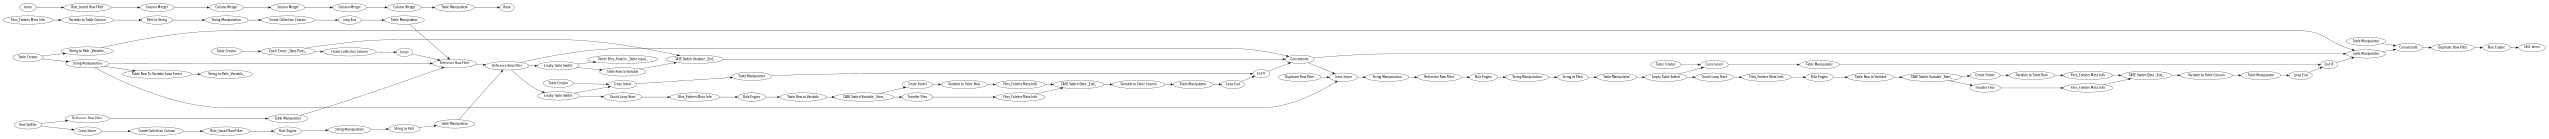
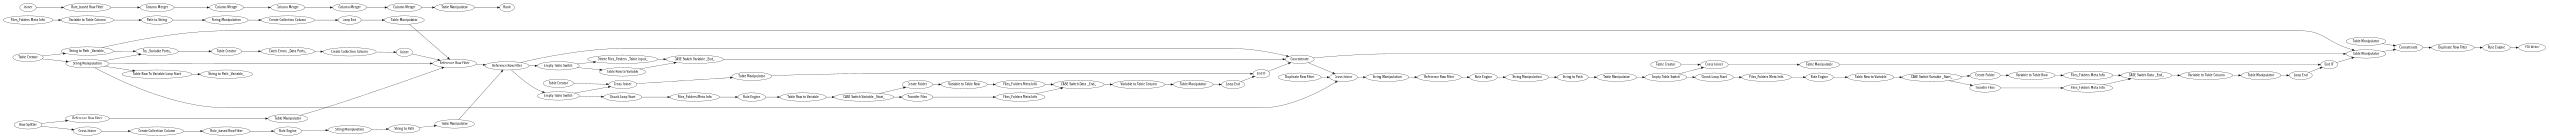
  digraph {
    fontname="Fira Sans"
    rankdir=LR
    node [fontname="Fira Sans"]
    edge [fontname="Fira Sans"]
    n1 [label="Reference Row Filter"]
    n2 [label=Concatenate]
    n3 [label="Empty Table Switch"]
    n4 [label="Empty Table Switch"]
    n5 [label="Table Manipulator"]
    n6 [label="Cross Joiner"]
    n7 [label="Delete Files_Folders _Table input_"]
    n8 [label="Table Row to Variable"]
    n9 [label="Cross Joiner"]
    n10 [label="Chunk Loop Start"]
    n11 [label="String Manipulation"]
    n12 [label="String to Path"]
    n13 [label="Table Manipulator"]
    n14 [label=Joiner]
    n15 [label="Reference Row Filter"]
    n16 [label="Chunk Loop Start"]
    n17 [label="Files_Folders Meta Info"]
    n18 [label="Rule Engine"]
    n19 [label="Table Creator"]
    n20 [label="Table Manipulator"]
    n21 [label="Reference Row Filter"]
    n22 [label="Rule Engine"]
    n23 [label="String Manipulation"]
    n24 [label="CASE Switch Variable _Start_"]
    n25 [label="Transfer Files"]
    n26 [label="Create Folder"]
    n27 [label="Files_Folders Meta Info"]
    n28 [label="Variable to Table Row"]
    n29 [label="Rule_based Row Filter"]
    n30 [label="Column Merger"]
    n31 [label="Column Merger"]
    n32 [label="Table Manipulator"]
    n33 [label=Rank]
    n34 [label="Rule Engine"]
    n35 [label="Transfer Files"]
    n36 [label="Files_Folders Meta Info"]
    n37 [label="CASE Switch Data _End_"]
    n38 [label="CASE Switch Data _End_"]
    n39 [label="String Manipulation"]
    n40 [label="Create Collection Column"]
    n41 [label="Loop End"]
    n42 [label=Joiner]
    n43 [label="Table Manipulator"]
    n44 [label="Loop End"]
    n45 [label="End IF"]
    n46 [label="String to Path _Variable_"]
+   n47 [label="Try _Variable Ports_"]
    n48 [label="Table Creator"]
    n49 [label=Concatenate]
    n50 [label="Catch Errors _Data Ports_"]
    n51 [label="String Manipulation"]
    n52 [label="Variable to Table Column"]
    n53 [label="Table Manipulator"]
    n54 [label="Path to String"]
    n55 [label="Table Row to Variable"]
    n56 [label="Table Manipulator"]
-   n57 [label="CASE Writer"]
-   n58 [label="Table Row To Variable Loop Errors"]
+   n57 [label="CSV Writer"]
+   n58 [label="Table Row To Variable Loop Start"]
    n59 [label="String to Path _Variable_"]
    n60 [label="Variable to Table Row"]
    n61 [label="Files_Folders Meta Info"]
    n62 [label="String Manipulation"]
    n63 [label="Duplicate Row Filter"]
    n64 [label="Table Manipulator"]
    n65 [label="String to Path"]
    n66 [label="Loop End"]
    n67 [label="Create Collection Column"]
    n68 [label="Duplicate Row Filter"]
    n69 [label="Rule Engine"]
    n70 [label="End IF"]
    n71 [label="Rule_based Row Filter"]
    n72 [label="CASE Switch Variable _Start_"]
    n73 [label="Create Folder"]
    n74 [label="Variable to Table Column"]
    n75 [label="CASE Switch Variable _End_"]
    n76 [label="Files_Folders Meta Info"]
    n77 [label="Reference Row Filter"]
    n78 [label="Files_Folders Meta Info"]
    n79 [label="Rule Engine"]
    n80 [label="Table Row to Variable"]
    n81 [label="Create Collection Column"]
    n82 [label="Table Manipulator"]
    n83 [label="Empty Table Switch"]
    n84 [label="Cross Joiner"]
    n85 [label="Table Creator"]
    n86 [label="Table Manipulator"]
    n87 [label="Cross Joiner"]
    n88 [label="Files_Folders Meta Info"]
    n89 [label="Variable to Table Column"]
    n90 [label="Column Merger"]
    n91 [label="Column Merger"]
    n92 [label="Column Merger"]
    n93 [label="Table Creator"]
    n94 [label="Row Splitter"]
    n95 [label="Table Manipulator"]
    n1 -> n2
    n1 -> n3
    n1 -> n4
    n2 -> n5
    n2 -> n6
    n3 -> n7
    n3 -> n8
    n4 -> n9
    n4 -> n10
    n5 -> n49
    n6 -> n51
-   n50 -> n75
+   n7 -> n75
    n8 -> n75
    n9 -> n20
    n10 -> n78
    n11 -> n12
    n12 -> n13
    n13 -> n1
    n14 -> n15
    n15 -> n1
    n16 -> n17
    n17 -> n18
    n18 -> n55
    n19 -> n9
    n20 -> n45
    n21 -> n22
    n22 -> n23
    n23 -> n65
    n24 -> n25
    n24 -> n26
    n25 -> n27
    n26 -> n28
    n27 -> n38
    n28 -> n76
    n29 -> n30
    n30 -> n31
    n31 -> n90
    n32 -> n33
    n34 -> n11
    n35 -> n36
    n36 -> n37
    n37 -> n74
    n38 -> n52
    n39 -> n40
    n40 -> n41
    n41 -> n64
    n42 -> n29
    n43 -> n44
    n44 -> n45
    n45 -> n2
    n46 -> n5
+   n46 -> n47
+   n47 -> n48
    n48 -> n50
    n49 -> n68
    n50 -> n67
    n51 -> n21
    n52 -> n53
    n53 -> n66
    n54 -> n39
    n55 -> n24
    n56 -> n15
    n58 -> n59
    n60 -> n61
    n61 -> n37
    n62 -> n6
    n62 -> n15
+   n62 -> n47
    n62 -> n58
    n63 -> n6
    n64 -> n15
    n65 -> n82
    n66 -> n70
    n67 -> n14
    n68 -> n69
    n69 -> n57
    n70 -> n5
    n71 -> n34
    n72 -> n35
    n72 -> n73
    n73 -> n60
    n74 -> n43
    n75 -> n2
    n76 -> n38
    n77 -> n56
    n78 -> n79
    n79 -> n80
    n80 -> n72
    n81 -> n71
    n82 -> n83
    n83 -> n16
    n83 -> n84
    n84 -> n86
    n85 -> n84
    n86 -> n70
    n87 -> n81
    n88 -> n89
    n89 -> n54
    n90 -> n91
    n91 -> n92
    n92 -> n32
    n93 -> n46
    n93 -> n62
    n94 -> n77
    n94 -> n87
    n95 -> n49
  }
